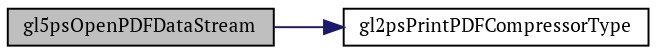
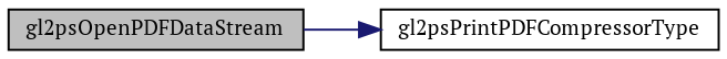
  digraph {
    rankdir=LR
    fontname="PT Serif"
    node [color=black fontname="PT Serif" fontsize=10 shape=record style=filled]
-   n1 [fillcolor=grey75 fontcolor=black height=0.2 label=gl5psOpenPDFDataStream width=0.4]
+   n1 [fillcolor=grey75 fontcolor=black height=0.2 label=gl2psOpenPDFDataStream width=0.4]
    n2 [fillcolor=white height=0.2 label=gl2psPrintPDFCompressorType width=0.4]
    n1 -> n2 [color=midnightblue fontname="PT Serif" fontsize=10 labelfontname=FreeSans labelfontsize=10 style=solid]
  }
